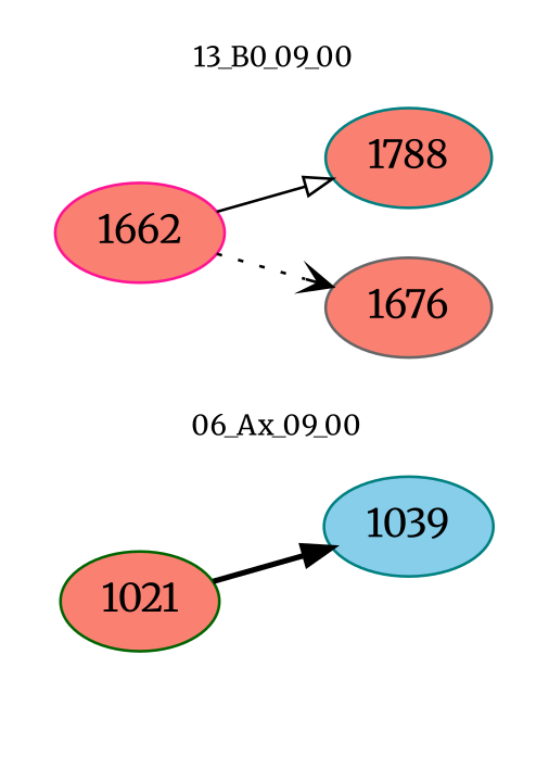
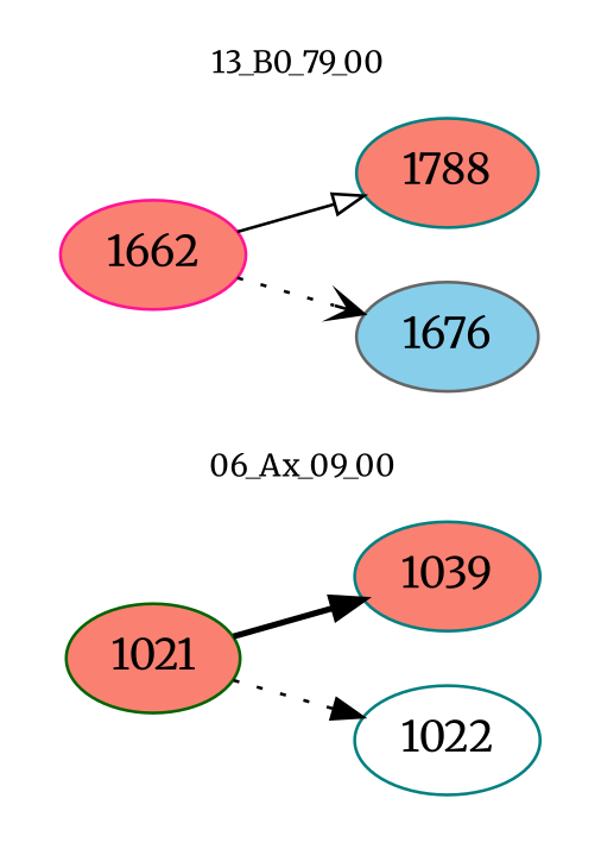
  digraph {
    fontname=Merriweather
    rankdir=LR
    node [color=teal fillcolor=salmon fontname=Merriweather style=filled]
    edge [arrowhead=normal color=black fontname=Merriweather style=dotted]
    n1 [color=darkgreen label=1021]
-   n3 [fillcolor=skyblue label=1039]
+   n2 [fillcolor=white label=1022]
+   n3 [label=1039]
    n4 [color=deeppink label=1662]
-   n5 [color=gray40 label=1676]
+   n5 [color=gray40 fillcolor=skyblue label=1676]
    n6 [label=1788]
    subgraph cluster_1 {
      color=white
      fontsize=10
      label="06_Ax_09_00"
      n1
+     n2
      n3
    }
    subgraph cluster_2 {
      color=white
      fontsize=10
-     label="13_B0_09_00"
+     label="13_B0_79_00"
      n4
      n5
      n6
    }
+   n1 -> n2
    n1 -> n3 [style=bold]
    n4 -> n5 [arrowhead=vee]
    n4 -> n6 [arrowhead=onormal style=solid]
  }
